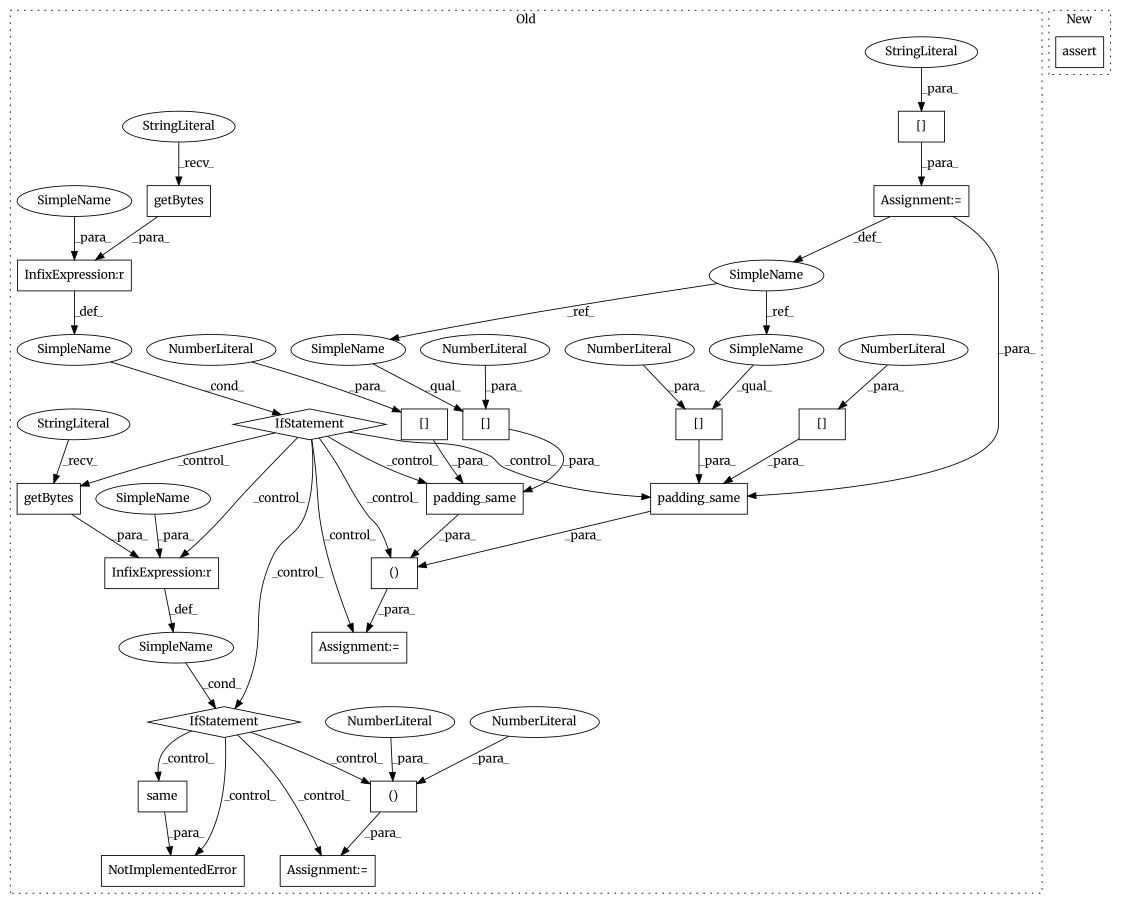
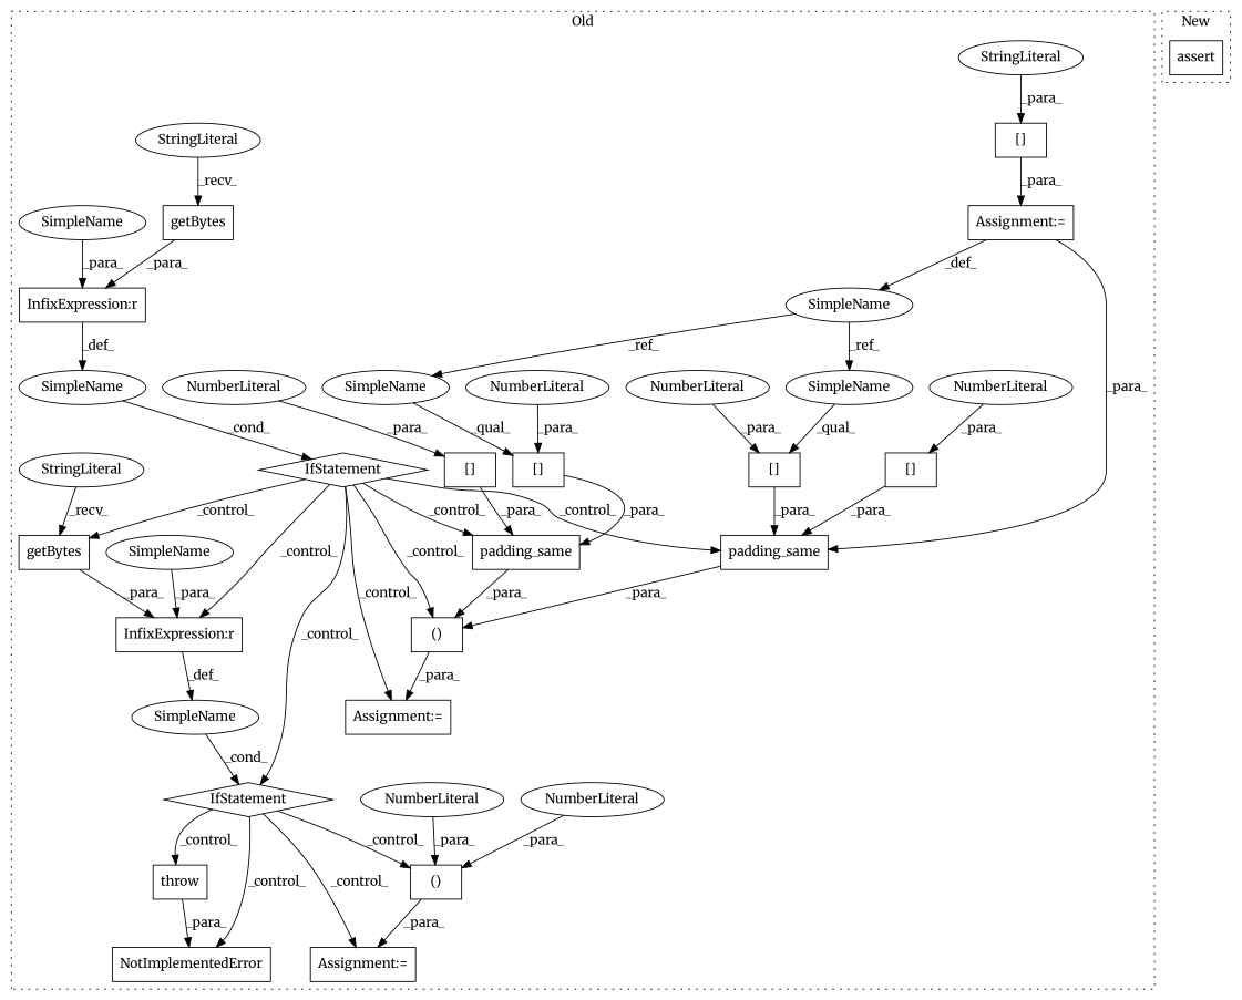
  digraph {
    fontname=Merriweather
    node [a=42 fontname=Merriweather l=1 shape=box]
    edge [fontname=Merriweather]
    n1 [a=32 l="13,1" label=padding_same s="12408,12466"]
    n2 [label=SimpleName shape=ellipse l=""]
-   n3 [a=53 l=6 label=same s=12659]
+   n3 [a=53 l=6 label=throw s=12659]
    n4 [a=106 l=15 label="()" s=12621]
    n5 [a=2 l="9,1" label="[]" s="12442,12452"]
    n6 [a=106 l=131 label="()" s=12408]
    n7 [a=34 label=NumberLiteral s=12451 shape=ellipse]
    n8 [a=34 label=NumberLiteral s=12635 shape=ellipse]
    n9 [a=2 l="10,1" label="[]" s="12454,12465"]
    n10 [a=27 l=4 label="InfixExpression:r" s=12574]
    n11 [a=34 label=NumberLiteral s=12464 shape=ellipse]
    n12 [a=34 label=NumberLiteral s=12621 shape=ellipse]
    n13 [label=SimpleName shape=ellipse l=""]
    n14 [a=27 l=4 label="InfixExpression:r" s=12362]
    n15 [l=8 label=SimpleName s=12099 shape=ellipse]
    n16 [a=2 l="9,1" label="[]" s="12514,12524"]
    n17 [a=34 label=NumberLiteral s=12523 shape=ellipse]
    n18 [a=25 l="4,2" label=IfStatement s="12346,12383" shape=diamond]
    n19 [a=25 l="4,2" label=IfStatement s="12558,12596" shape=diamond]
    n20 [a=32 l=21 label=NotImplementedError s=12665]
    n21 [a=32 l="13,1" label=padding_same s="12480,12538"]
    n22 [a=2 l="10,1" label="[]" s="12526,12537"]
    n23 [a=34 label=NumberLiteral s=12536 shape=ellipse]
    n24 [a=7 label="Assignment:=" s=12107]
    n25 [a=2 l="11,1" label="[]" s="12108,12137"]
    n26 [a=7 l=8 label="Assignment:=" s=12613]
    n27 [a=7 l=8 label="Assignment:=" s=12400]
    n28 [a=45 l=18 label=StringLiteral s=12119 shape=ellipse]
    n29 [a=32 l=10 label=getBytes s=12586]
    n30 [a=45 l=7 label=StringLiteral s=12578 shape=ellipse]
    n31 [a=32 l=10 label=getBytes s=12373]
    n32 [a=45 l=6 label=StringLiteral s=12366 shape=ellipse]
    n33 [l=12 label=SimpleName s=12350 shape=ellipse]
    n34 [l=12 label=SimpleName s=12562 shape=ellipse]
    n35 [l=8 label=SimpleName s=12442 shape=ellipse]
    n36 [l=8 label=SimpleName s=12514 shape=ellipse]
    n37 [a=6 l=7 label=assert s=11684]
    subgraph cluster_1 {
      label=Old
      style=dotted
      n1
      n2
      n3
      n4
      n5
      n6
      n7
      n8
      n9
      n10
      n11
      n12
      n13
      n14
      n15
      n16
      n17
      n18
      n19
      n20
      n21
      n22
      n23
      n24
      n25
      n26
      n27
      n28
      n29
      n30
      n31
      n32
      n33
      n34
      n35
      n36
    }
    subgraph cluster_2 {
      label=New
      style=dotted
      n37
    }
    n1 -> n6 [label=_para_]
    n2 -> n18 [label=_cond_]
    n3 -> n20 [label=_para_]
    n4 -> n26 [label=_para_]
    n5 -> n1 [label=_para_]
    n6 -> n27 [label=_para_]
    n7 -> n5 [label=_para_]
    n8 -> n4 [label=_para_]
    n9 -> n1 [label=_para_]
    n10 -> n13 [label=_def_]
    n11 -> n9 [label=_para_]
    n12 -> n4 [label=_para_]
    n13 -> n19 [label=_cond_]
    n14 -> n2 [label=_def_]
    n15 -> n35 [label=_ref_]
    n15 -> n36 [label=_ref_]
    n16 -> n21 [label=_para_]
    n17 -> n16 [label=_para_]
    n18 -> n1 [label=_control_]
    n18 -> n6 [label=_control_]
    n18 -> n10 [label=_control_]
    n18 -> n19 [label=_control_]
    n18 -> n21 [label=_control_]
    n18 -> n27 [label=_control_]
    n18 -> n29 [label=_control_]
    n19 -> n3 [label=_control_]
    n19 -> n4 [label=_control_]
    n19 -> n20 [label=_control_]
    n19 -> n26 [label=_control_]
    n21 -> n6 [label=_para_]
    n22 -> n21 [label=_para_]
    n23 -> n22 [label=_para_]
    n24 -> n15 [label=_def_]
    n24 -> n21 [label=_para_]
    n25 -> n24 [label=_para_]
    n28 -> n25 [label=_para_]
    n29 -> n10 [label=_para_]
    n30 -> n29 [label=_recv_]
    n31 -> n14 [label=_para_]
    n32 -> n31 [label=_recv_]
    n33 -> n14 [label=_para_]
    n34 -> n10 [label=_para_]
    n35 -> n5 [label=_qual_]
    n36 -> n16 [label=_qual_]
  }
